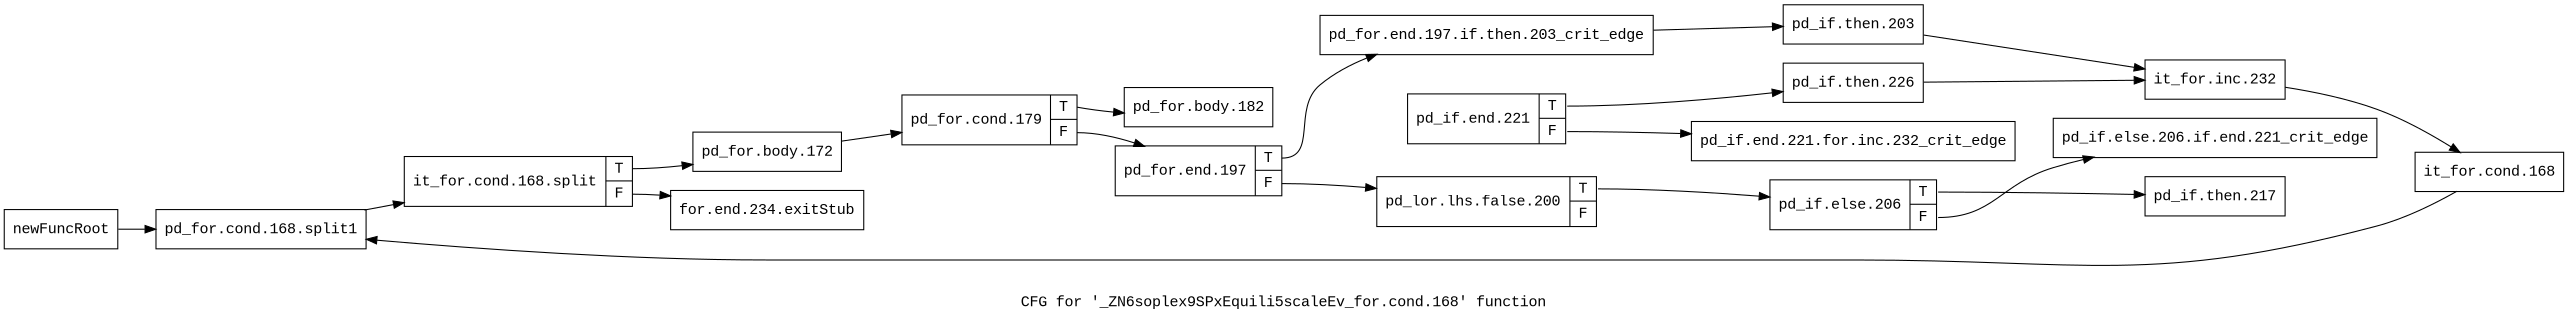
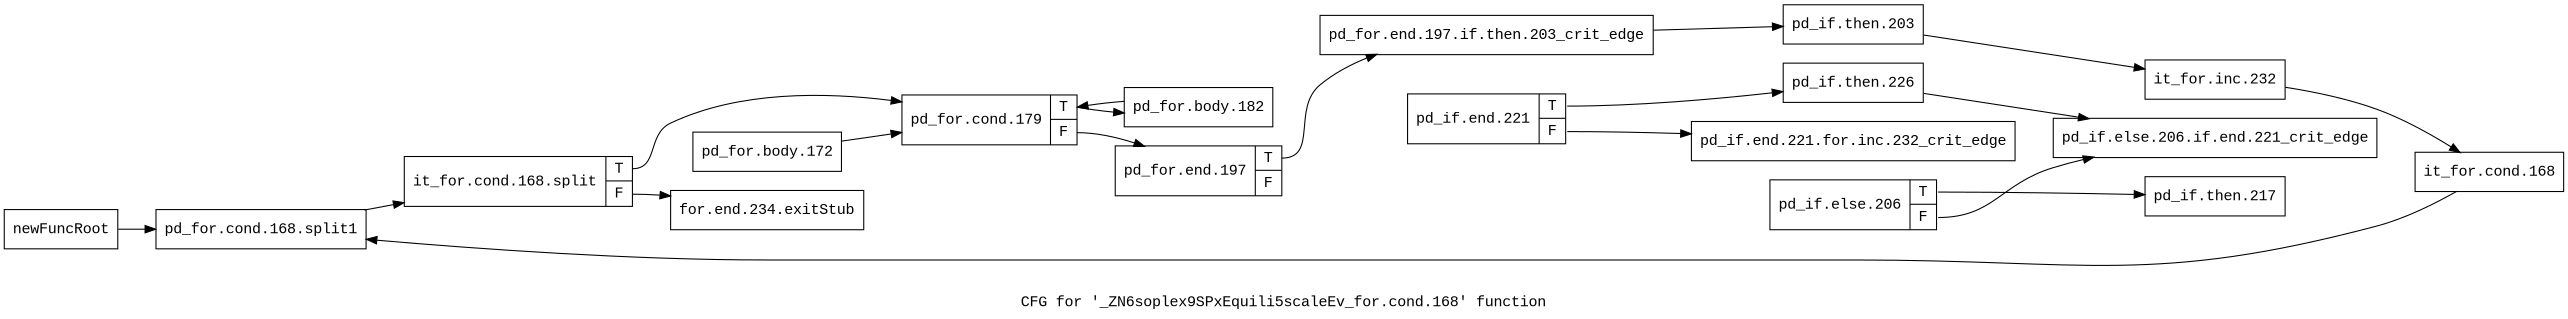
  digraph {
    fontname="Liberation Mono"
    label="CFG for '_ZN6soplex9SPxEquili5scaleEv_for.cond.168' function"
    rankdir=LR
    node [fontname="Liberation Mono" shape=record]
    edge [fontname="Liberation Mono"]
    n1 [label="{newFuncRoot}"]
    n2 [label="{pd_for.cond.168.split1}"]
    n3 [label="{it_for.cond.168}"]
    n4 [label="{it_for.cond.168.split|{<s0>T|<s1>F}}"]
    n5 [label="{for.end.234.exitStub}"]
    n6 [label="{pd_for.body.172}"]
    n7 [label="{pd_for.cond.179|{<s0>T|<s1>F}}"]
    n8 [label="{pd_for.body.182}"]
    n9 [label="{pd_for.end.197|{<s0>T|<s1>F}}"]
    n10 [label="{pd_for.end.197.if.then.203_crit_edge}"]
-   n11 [label="{pd_lor.lhs.false.200|{<s0>T|<s1>F}}"]
    n12 [label="{pd_if.then.203}"]
    n13 [label="{pd_if.else.206|{<s0>T|<s1>F}}"]
    n14 [label="{it_for.inc.232}"]
    n15 [label="{pd_if.then.217}"]
    n16 [label="{pd_if.else.206.if.end.221_crit_edge}"]
    n17 [label="{pd_if.end.221|{<s0>T|<s1>F}}"]
    n18 [label="{pd_if.then.226}"]
    n19 [label="{pd_if.end.221.for.inc.232_crit_edge}"]
    n1 -> n2
    n2 -> n4
    n3 -> n2
    n4 -> n5 [tailport=s1]
-   n4 -> n6 [tailport=s0]
+   n4 -> n7 [tailport=s0]
    n6 -> n7
    n7 -> n8 [tailport=s0]
    n7 -> n9 [tailport=s1]
+   n8 -> n7
    n9 -> n10 [tailport=s0]
-   n9 -> n11 [tailport=s1]
    n10 -> n12
-   n11 -> n13 [tailport=s0]
    n12 -> n14
    n13 -> n15 [tailport=s0]
    n13 -> n16 [tailport=s1]
    n14 -> n3
    n17 -> n18 [tailport=s0]
    n17 -> n19 [tailport=s1]
-   n18 -> n14
+   n18 -> n16
  }
